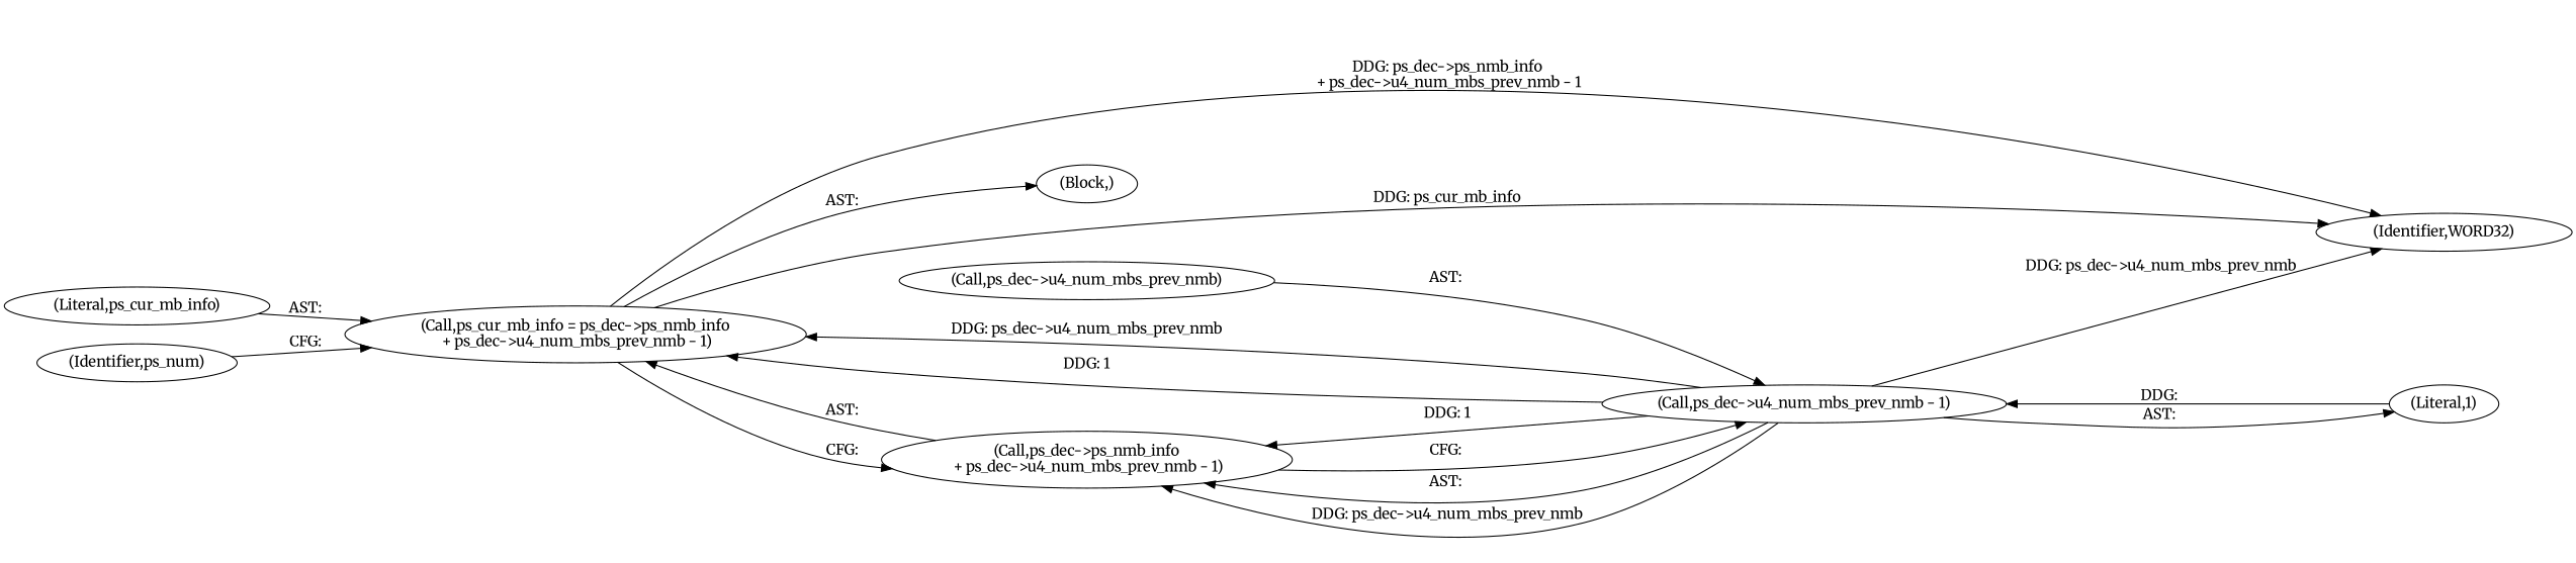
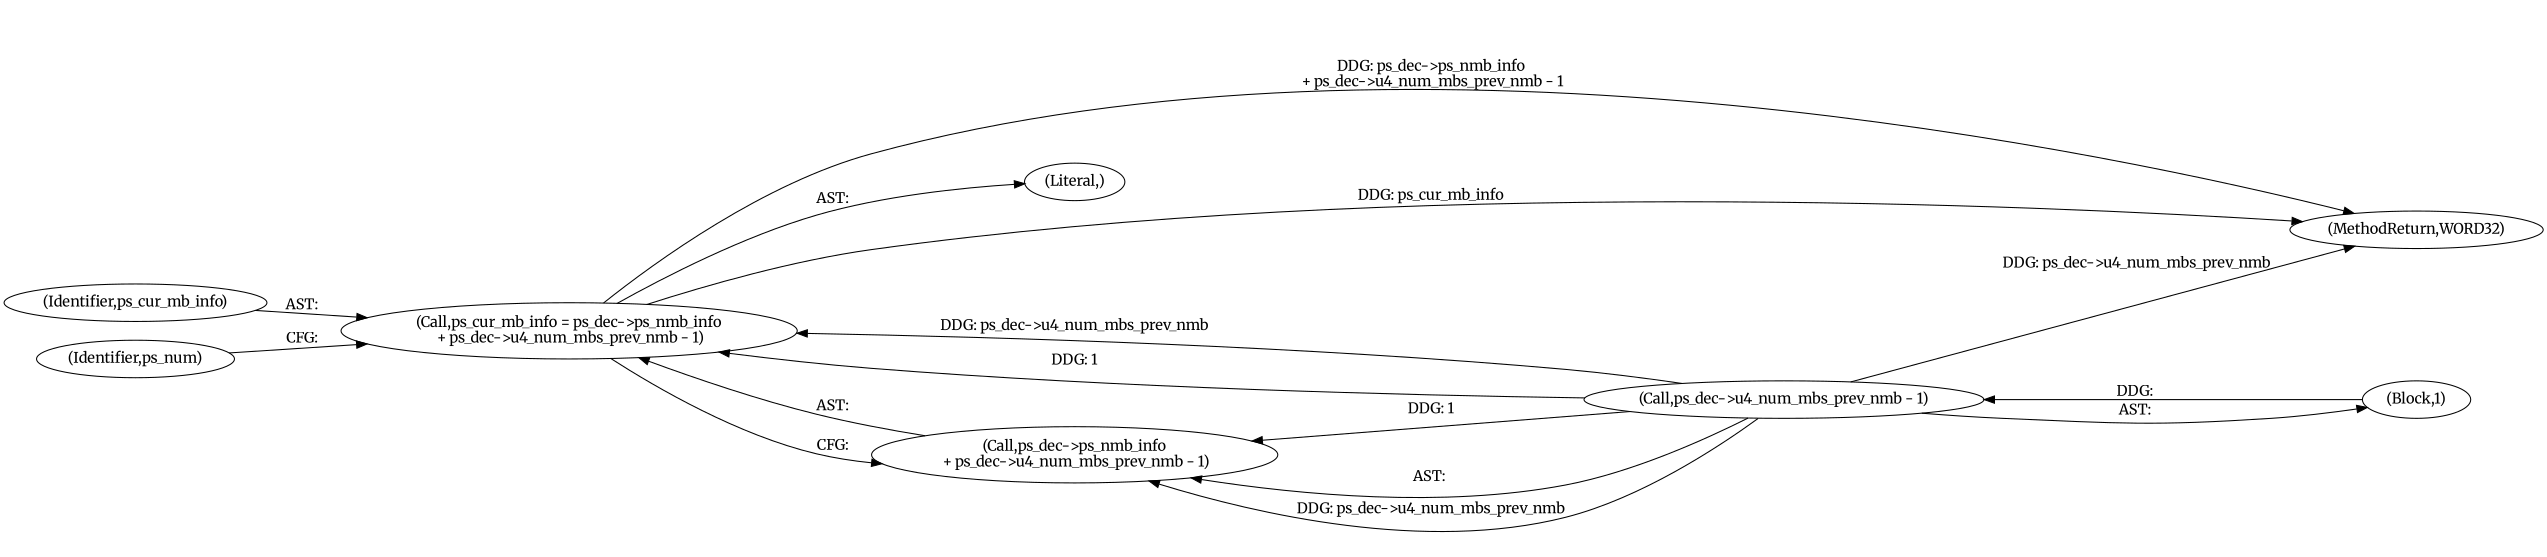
  digraph {
    fontname=Merriweather
    rankdir=LR
    node [fontname=Merriweather]
    edge [fontname=Merriweather]
    n1 [label="(Call,ps_cur_mb_info = ps_dec->ps_nmb_info\n + ps_dec->u4_num_mbs_prev_nmb - 1)"]
-   n2 [label="(Block,)"]
-   n3 [label="(Identifier,WORD32)"]
+   n2 [label="(Literal,)"]
+   n3 [label="(MethodReturn,WORD32)"]
    n4 [label="(Call,ps_dec->ps_nmb_info\n + ps_dec->u4_num_mbs_prev_nmb - 1)"]
    n5 [label="(Call,ps_dec->u4_num_mbs_prev_nmb - 1)"]
-   n6 [label="(Literal,1)"]
-   n7 [label="(Literal,ps_cur_mb_info)"]
-   n8 [label="(Call,ps_dec->u4_num_mbs_prev_nmb)"]
+   n6 [label="(Block,1)"]
+   n7 [label="(Identifier,ps_cur_mb_info)"]
    n9 [label="(Identifier,ps_num)"]
    n1 -> n2 [label="AST: "]
    n1 -> n3 [label="DDG: ps_cur_mb_info"]
    n1 -> n3 [label="DDG: ps_dec->ps_nmb_info\n + ps_dec->u4_num_mbs_prev_nmb - 1"]
    n1 -> n4 [label="CFG: "]
    n4 -> n1 [label="AST: "]
-   n4 -> n5 [label="CFG: "]
    n5 -> n1 [label="DDG: ps_dec->u4_num_mbs_prev_nmb"]
    n5 -> n1 [label="DDG: 1"]
    n5 -> n3 [label="DDG: ps_dec->u4_num_mbs_prev_nmb"]
    n5 -> n4 [label="AST: "]
    n5 -> n4 [label="DDG: ps_dec->u4_num_mbs_prev_nmb"]
    n5 -> n4 [label="DDG: 1"]
    n5 -> n6 [label="AST: "]
    n6 -> n5 [label="DDG: "]
    n7 -> n1 [label="AST: "]
-   n8 -> n5 [label="AST: "]
    n9 -> n1 [label="CFG: "]
  }
